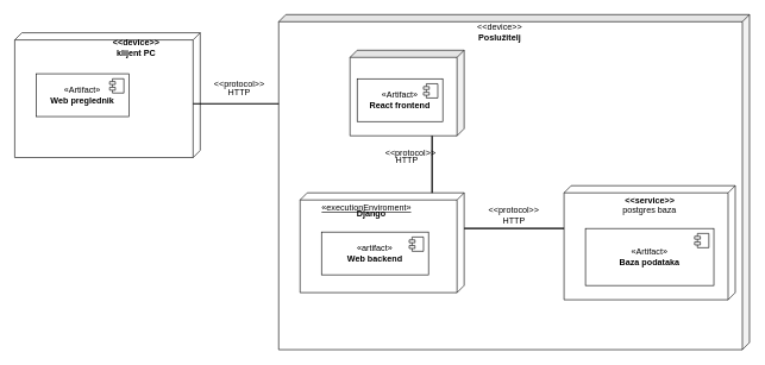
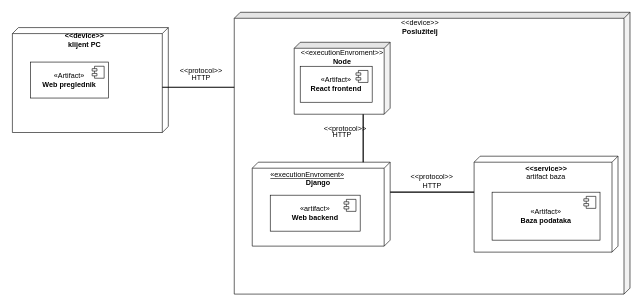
  <mxCell id="0" />
  <mxCell id="1" parent="0" />
  <mxCell id="2" value="" style="shape=cube;whiteSpace=wrap;html=1;boundedLbl=1;backgroundOutline=1;darkOpacity=0.05;darkOpacity2=0.1;direction=south;size=10;" vertex="1" parent="1"><mxGeometry x="390" y="20" width="660" height="470" as="geometry" /></mxCell>
  <mxCell id="3" value="&amp;lt;&amp;lt;device&amp;gt;&amp;gt;&lt;br&gt;&lt;b&gt;Poslužitelj&lt;/b&gt;" style="text;html=1;strokeColor=none;fillColor=none;align=center;verticalAlign=middle;whiteSpace=wrap;rounded=0;" vertex="1" parent="1"><mxGeometry x="670" y="30" width="60" height="30" as="geometry" /></mxCell>
  <mxCell id="4" value="" style="shape=cube;whiteSpace=wrap;html=1;boundedLbl=1;backgroundOutline=1;darkOpacity=0.05;darkOpacity2=0.1;direction=south;size=10;" vertex="1" parent="1"><mxGeometry x="490" y="70" width="160" height="120" as="geometry" /></mxCell>
+ <mxCell id="5" value="&amp;lt;&amp;lt;executionEnvroment&amp;gt;&amp;gt;&lt;br&gt;&lt;b&gt;Node&lt;/b&gt;" style="text;html=1;strokeColor=none;fillColor=none;align=center;verticalAlign=middle;whiteSpace=wrap;rounded=0;" vertex="1" parent="1"><mxGeometry x="500" y="80" width="140" height="30" as="geometry" /></mxCell>
  <mxCell id="6" value="«Artifact»&lt;br&gt;&lt;b&gt;React frontend&lt;/b&gt;" style="html=1;dropTarget=0;whiteSpace=wrap;" vertex="1" parent="1"><mxGeometry x="500" y="110" width="120" height="60" as="geometry" /></mxCell>
  <mxCell id="7" value="" style="shape=module;jettyWidth=8;jettyHeight=4;" vertex="1" parent="6"><mxGeometry x="1" width="20" height="20" relative="1" as="geometry"><mxPoint x="-27" y="7" as="offset" /></mxGeometry></mxCell>
- <mxCell id="8" value="&lt;span style=&quot;white-space: pre;&quot;&gt;&#09;&lt;/span&gt;«executionEnviroment»" style="verticalAlign=top;align=left;spacingTop=8;spacingLeft=2;spacingRight=12;shape=cube;size=10;direction=south;fontStyle=4;html=1;whiteSpace=wrap;" vertex="1" parent="1"><mxGeometry x="420" y="270" width="230" height="140" as="geometry" /></mxCell>
- <mxCell id="9" value="&lt;b&gt;Django&lt;/b&gt;" style="text;html=1;strokeColor=none;fillColor=none;align=center;verticalAlign=middle;whiteSpace=wrap;rounded=0;" vertex="1" parent="1"><mxGeometry x="490" y="285" width="60" height="30" as="geometry" /></mxCell>
+ <mxCell id="8" value="&lt;span style=&quot;white-space: pre;&quot;&gt;&#09;&lt;/span&gt;«executionEnvroment»" style="verticalAlign=top;align=left;spacingTop=8;spacingLeft=2;spacingRight=12;shape=cube;size=10;direction=south;fontStyle=4;html=1;whiteSpace=wrap;" vertex="1" parent="1"><mxGeometry x="420" y="270" width="230" height="140" as="geometry" /></mxCell>
+ <mxCell id="9" value="&lt;b&gt;Django&lt;/b&gt;" style="text;html=1;strokeColor=none;fillColor=none;align=center;verticalAlign=middle;whiteSpace=wrap;rounded=0;" vertex="1" parent="1"><mxGeometry x="500" y="290" width="60" height="30" as="geometry" /></mxCell>
  <mxCell id="10" value="«artifact»&lt;br&gt;&lt;b&gt;Web backend&lt;/b&gt;" style="html=1;dropTarget=0;whiteSpace=wrap;" vertex="1" parent="1"><mxGeometry x="450" y="325" width="150" height="60" as="geometry" /></mxCell>
  <mxCell id="11" value="" style="shape=module;jettyWidth=8;jettyHeight=4;" vertex="1" parent="10"><mxGeometry x="1" width="20" height="20" relative="1" as="geometry"><mxPoint x="-27" y="7" as="offset" /></mxGeometry></mxCell>
  <mxCell id="12" value="&lt;blockquote style=&quot;margin: 0 0 0 40px; border: none; padding: 0px;&quot;&gt;&lt;blockquote style=&quot;margin: 0 0 0 40px; border: none; padding: 0px;&quot;&gt;&lt;br&gt;&lt;/blockquote&gt;&lt;/blockquote&gt;" style="verticalAlign=top;align=left;spacingTop=8;spacingLeft=2;spacingRight=12;shape=cube;size=10;direction=south;fontStyle=4;html=1;whiteSpace=wrap;" vertex="1" parent="1"><mxGeometry x="790" y="260" width="240" height="160" as="geometry" /></mxCell>
  <mxCell id="13" value="&amp;lt;&amp;lt;service&amp;gt;&amp;gt;" style="text;align=center;fontStyle=1;verticalAlign=middle;spacingLeft=3;spacingRight=3;rotatable=0;points=[[0,0.5],[1,0.5]];portConstraint=eastwest;html=1;" vertex="1" parent="1"><mxGeometry x="870" y="269" width="80" height="26" as="geometry" /></mxCell>
- <mxCell id="14" value="postgres baza" style="text;html=1;strokeColor=none;fillColor=none;align=center;verticalAlign=middle;whiteSpace=wrap;rounded=0;" vertex="1" parent="1"><mxGeometry x="870" y="280" width="80" height="30" as="geometry" /></mxCell>
+ <mxCell id="14" value="artifact baza" style="text;html=1;strokeColor=none;fillColor=none;align=center;verticalAlign=middle;whiteSpace=wrap;rounded=0;" vertex="1" parent="1"><mxGeometry x="870" y="280" width="80" height="30" as="geometry" /></mxCell>
  <mxCell id="15" value="«Artifact»&lt;br&gt;&lt;b&gt;Baza podataka&lt;/b&gt;" style="html=1;dropTarget=0;whiteSpace=wrap;" vertex="1" parent="1"><mxGeometry x="820" y="320" width="180" height="80" as="geometry" /></mxCell>
  <mxCell id="16" value="" style="shape=module;jettyWidth=8;jettyHeight=4;" vertex="1" parent="15"><mxGeometry x="1" width="20" height="20" relative="1" as="geometry"><mxPoint x="-27" y="7" as="offset" /></mxGeometry></mxCell>
  <mxCell id="17" value="" style="line;strokeWidth=2;direction=south;html=1;" vertex="1" parent="1"><mxGeometry x="600" y="190" width="10" height="80" as="geometry" /></mxCell>
  <mxCell id="18" value="HTTP" style="text;html=1;strokeColor=none;fillColor=none;align=center;verticalAlign=middle;whiteSpace=wrap;rounded=0;" vertex="1" parent="1"><mxGeometry x="540" y="210" width="60" height="30" as="geometry" /></mxCell>
  <mxCell id="19" value="" style="line;strokeWidth=2;html=1;" vertex="1" parent="1"><mxGeometry x="650" y="315" width="140" height="10" as="geometry" /></mxCell>
  <mxCell id="20" value="HTTP" style="text;html=1;strokeColor=none;fillColor=none;align=center;verticalAlign=middle;whiteSpace=wrap;rounded=0;" vertex="1" parent="1"><mxGeometry x="690" y="295" width="60" height="30" as="geometry" /></mxCell>
  <mxCell id="21" value="&amp;lt;&amp;lt;protocol&amp;gt;&amp;gt;" style="text;html=1;strokeColor=none;fillColor=none;align=center;verticalAlign=middle;whiteSpace=wrap;rounded=0;" vertex="1" parent="1"><mxGeometry x="530" y="200" width="90" height="30" as="geometry" /></mxCell>
  <mxCell id="22" value="&amp;lt;&amp;lt;protocol&amp;gt;&amp;gt;" style="text;html=1;strokeColor=none;fillColor=none;align=center;verticalAlign=middle;whiteSpace=wrap;rounded=0;" vertex="1" parent="1"><mxGeometry x="675" y="280" width="90" height="30" as="geometry" /></mxCell>
  <mxCell id="23" value="" style="verticalAlign=top;align=left;spacingTop=8;spacingLeft=2;spacingRight=12;shape=cube;size=10;direction=south;fontStyle=4;html=1;whiteSpace=wrap;" vertex="1" parent="1"><mxGeometry y="45.5" width="260" height="175" as="geometry" x="20" /></mxCell>
- <mxCell id="24" value="&amp;lt;&amp;lt;device&amp;gt;&amp;gt;&lt;br&gt;klijent PC" style="text;align=center;fontStyle=1;verticalAlign=middle;spacingLeft=3;spacingRight=3;strokeColor=none;rotatable=0;points=[[0,0.5],[1,0.5]];portConstraint=eastwest;html=1;" vertex="1" parent="1"><mxGeometry x="150" y="54" width="80" height="26" as="geometry" /></mxCell>
+ <mxCell id="24" value="&amp;lt;&amp;lt;device&amp;gt;&amp;gt;&lt;br&gt;klijent PC" style="text;align=center;fontStyle=1;verticalAlign=middle;spacingLeft=3;spacingRight=3;strokeColor=none;rotatable=0;points=[[0,0.5],[1,0.5]];portConstraint=eastwest;html=1;" vertex="1" parent="1"><mxGeometry x="100" y="54" width="80" height="26" as="geometry" /></mxCell>
  <mxCell id="25" value="«Artifact»&lt;br&gt;&lt;b&gt;Web preglednik&lt;/b&gt;" style="html=1;dropTarget=0;whiteSpace=wrap;" vertex="1" parent="1"><mxGeometry x="50" y="103" width="130" height="60" as="geometry" /></mxCell>
  <mxCell id="26" value="" style="shape=module;jettyWidth=8;jettyHeight=4;" vertex="1" parent="25"><mxGeometry x="1" width="20" height="20" relative="1" as="geometry"><mxPoint x="-27" y="7" as="offset" /></mxGeometry></mxCell>
  <mxCell id="27" value="" style="line;strokeWidth=2;html=1;" vertex="1" parent="1"><mxGeometry x="270" y="140" width="120" height="10" as="geometry" /></mxCell>
  <mxCell id="28" value="&amp;lt;&amp;lt;protocol&amp;gt;&amp;gt;" style="text;html=1;strokeColor=none;fillColor=none;align=center;verticalAlign=middle;whiteSpace=wrap;rounded=0;" vertex="1" parent="1"><mxGeometry x="290" y="103" width="90" height="30" as="geometry" /></mxCell>
  <mxCell id="29" value="HTTP" style="text;html=1;strokeColor=none;fillColor=none;align=center;verticalAlign=middle;whiteSpace=wrap;rounded=0;" vertex="1" parent="1"><mxGeometry x="305" y="115" width="60" height="30" as="geometry" /></mxCell>
